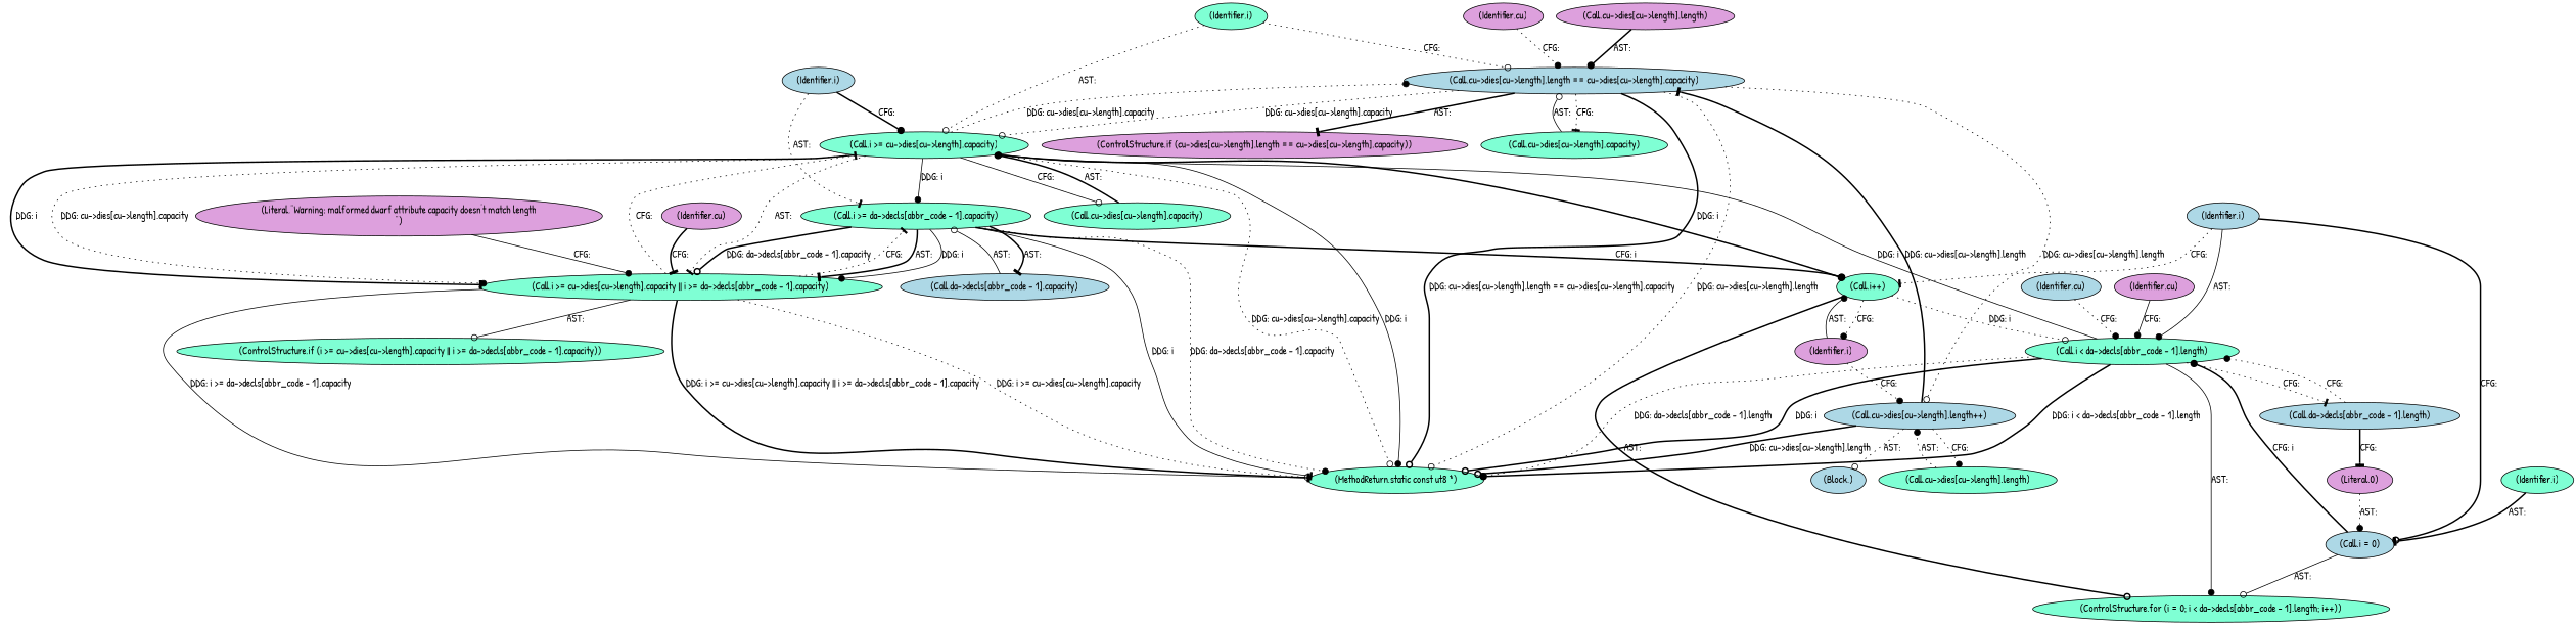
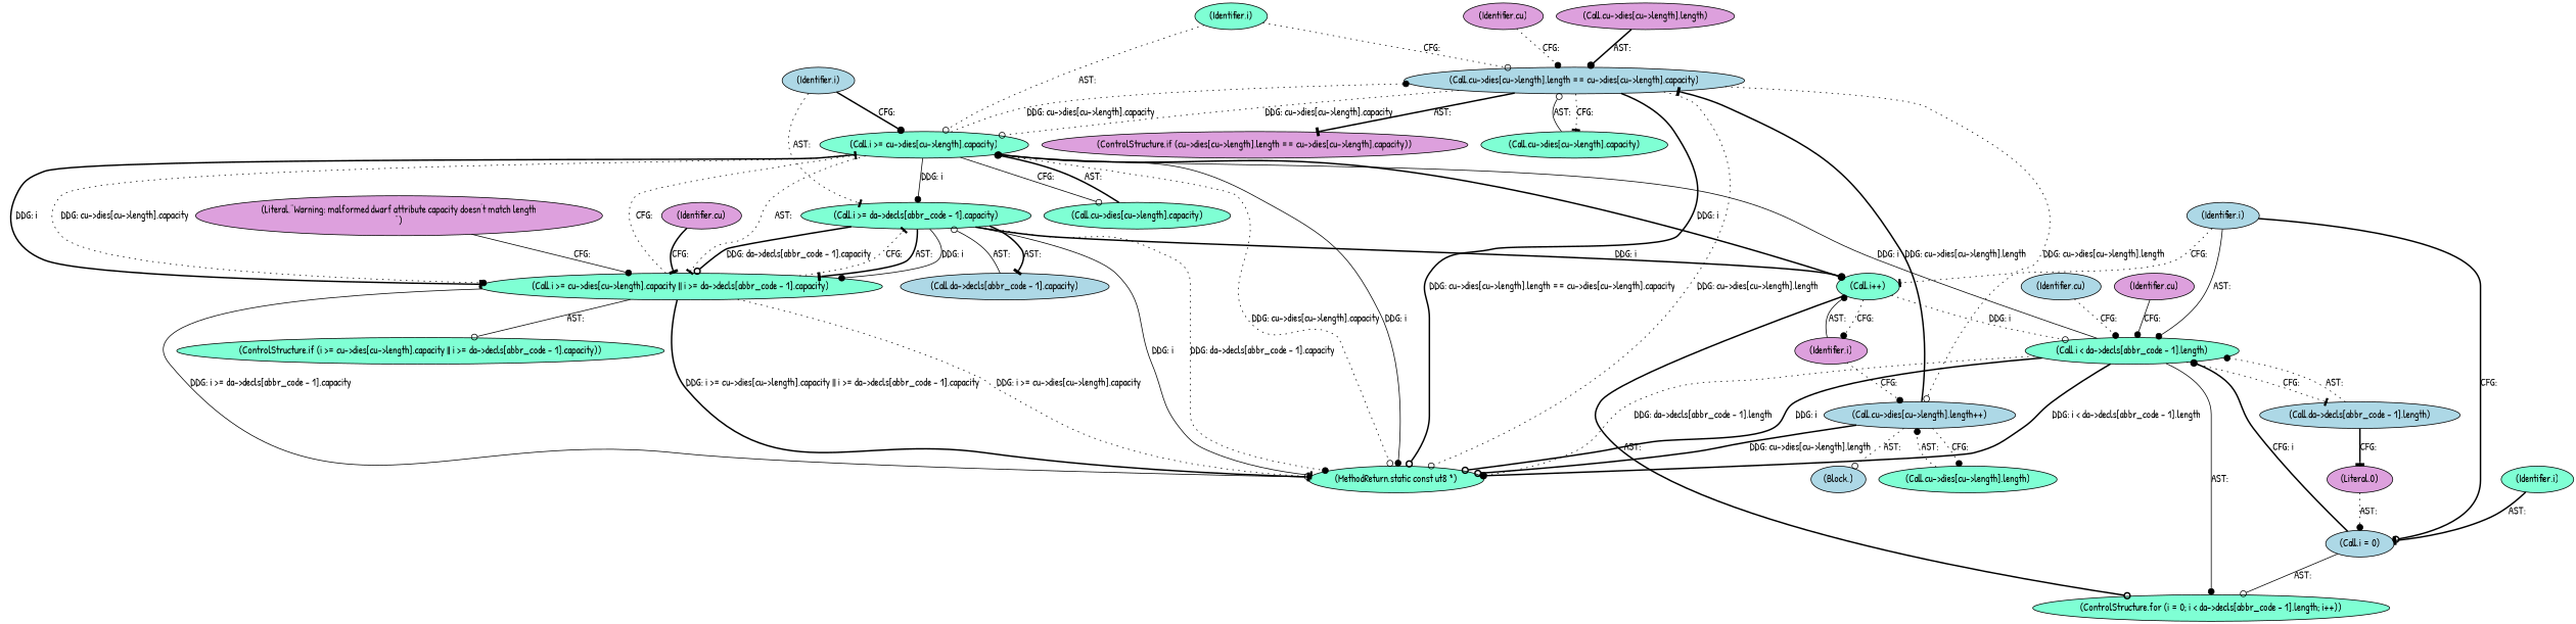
  digraph {
    fontname="Patrick Hand"
    node [fillcolor=aquamarine fontname="Patrick Hand" style=filled]
    edge [arrowhead=dot fontname="Patrick Hand" style=dotted]
    n1 [fillcolor=lightblue label="(Call,cu->dies[cu->length].length == cu->dies[cu->length].capacity)"]
    n2 [fillcolor=lightblue label="(Call,cu->dies[cu->length].length++)"]
    n3 [label="(Call,i >= cu->dies[cu->length].capacity)"]
    n4 [label="(MethodReturn,static const ut8 *)"]
    n5 [label="(Call,cu->dies[cu->length].capacity)"]
    n6 [fillcolor=plum label="(ControlStructure,if (cu->dies[cu->length].length == cu->dies[cu->length].capacity))"]
    n7 [fillcolor=lightblue label="(Block,)"]
    n8 [label="(Call,cu->dies[cu->length].length)"]
    n9 [label="(Call,i++)"]
    n10 [label="(Call,i >= da->decls[abbr_code - 1].capacity)"]
    n11 [label="(Call,i >= cu->dies[cu->length].capacity || i >= da->decls[abbr_code - 1].capacity)"]
    n12 [label="(Call,cu->dies[cu->length].capacity)"]
    n13 [label="(Call,i < da->decls[abbr_code - 1].length)"]
    n14 [label="(ControlStructure,for (i = 0; i < da->decls[abbr_code - 1].length; i++))"]
    n15 [fillcolor=plum label="(Identifier,i)"]
    n16 [fillcolor=lightblue label="(Call,da->decls[abbr_code - 1].capacity)"]
    n17 [label="(ControlStructure,if (i >= cu->dies[cu->length].capacity || i >= da->decls[abbr_code - 1].capacity))"]
    n18 [fillcolor=lightblue label="(Call,da->decls[abbr_code - 1].length)"]
    n19 [fillcolor=plum label="(Literal,0)"]
    n20 [fillcolor=lightblue label="(Call,i = 0)"]
    n21 [label="(Identifier,i)"]
    n22 [fillcolor=plum label="(Literal,\"Warning: malformed dwarf attribute capacity doesn't match length\n\")"]
    n23 [fillcolor=plum label="(Call,cu->dies[cu->length].length)"]
    n24 [fillcolor=plum label="(Identifier,cu)"]
    n25 [fillcolor=lightblue label="(Identifier,i)"]
    n26 [fillcolor=lightblue label="(Identifier,cu)"]
    n27 [fillcolor=plum label="(Identifier,cu)"]
    n28 [fillcolor=lightblue label="(Identifier,i)"]
    n29 [fillcolor=plum label="(Identifier,cu)"]
    n30 [label="(Identifier,i)"]
    n1 -> n2 [arrowhead=odot label="DDG: cu->dies[cu->length].length"]
    n1 -> n3 [arrowhead=odot label="DDG: cu->dies[cu->length].capacity"]
    n1 -> n4 [arrowhead=odot label="DDG: cu->dies[cu->length].length"]
    n1 -> n4 [arrowhead=odot label="DDG: cu->dies[cu->length].length == cu->dies[cu->length].capacity" style=bold]
    n1 -> n5 [arrowhead=tee label="CFG: "]
    n1 -> n6 [arrowhead=tee label="AST: " style=bold]
    n2 -> n1 [arrowhead=tee label="DDG: cu->dies[cu->length].length" style=bold]
    n2 -> n4 [arrowhead=odot label="DDG: cu->dies[cu->length].length" style=bold]
    n2 -> n7 [arrowhead=odot label="AST: "]
    n2 -> n8 [label="CFG: "]
    n3 -> n1 [label="DDG: cu->dies[cu->length].capacity"]
    n3 -> n4 [arrowhead=odot label="DDG: cu->dies[cu->length].capacity"]
    n3 -> n4 [label="DDG: i" style=solid]
    n3 -> n9 [label="DDG: i" style=bold]
    n3 -> n10 [label="DDG: i" style=solid]
    n3 -> n11 [arrowhead=tee label="AST: "]
    n3 -> n11 [arrowhead=tee label="DDG: i" style=bold]
    n3 -> n11 [label="DDG: cu->dies[cu->length].capacity"]
    n3 -> n12 [arrowhead=odot label="CFG: " style=solid]
    n5 -> n1 [arrowhead=odot label="AST: " style=solid]
    n8 -> n2 [label="AST: "]
    n9 -> n13 [arrowhead=odot label="DDG: i"]
    n9 -> n14 [arrowhead=odot label="AST: " style=bold]
    n9 -> n15 [label="CFG: "]
    n10 -> n4 [label="DDG: da->decls[abbr_code - 1].capacity"]
    n10 -> n4 [arrowhead=tee label="DDG: i" style=solid]
-   n10 -> n9 [arrowhead=odot label="CFG: i" style=bold]
+   n10 -> n9 [arrowhead=odot label="DDG: i" style=bold]
    n10 -> n11 [arrowhead=tee label="AST: " style=bold]
    n10 -> n11 [label="DDG: i" style=solid]
    n10 -> n11 [arrowhead=odot label="DDG: da->decls[abbr_code - 1].capacity" style=bold]
    n10 -> n16 [arrowhead=tee label="AST: " style=bold]
    n11 -> n3 [arrowhead=tee label="CFG: "]
    n11 -> n4 [arrowhead=tee label="DDG: i >= da->decls[abbr_code - 1].capacity" style=solid]
    n11 -> n4 [arrowhead=tee label="DDG: i >= cu->dies[cu->length].capacity || i >= da->decls[abbr_code - 1].capacity" style=bold]
    n11 -> n4 [arrowhead=odot label="DDG: i >= cu->dies[cu->length].capacity"]
    n11 -> n10 [arrowhead=tee label="CFG: "]
    n11 -> n17 [arrowhead=odot label="AST: " style=solid]
    n12 -> n3 [label="AST: " style=bold]
    n13 -> n3 [label="DDG: i" style=solid]
    n13 -> n4 [arrowhead=odot label="DDG: da->decls[abbr_code - 1].length"]
    n13 -> n4 [arrowhead=odot label="DDG: i" style=bold]
    n13 -> n4 [label="DDG: i < da->decls[abbr_code - 1].length" style=bold]
    n13 -> n14 [label="AST: " style=solid]
    n13 -> n18 [arrowhead=tee label="CFG: "]
    n15 -> n2 [label="CFG: "]
    n15 -> n9 [label="AST: " style=solid]
    n16 -> n10 [arrowhead=odot label="AST: " style=solid]
-   n18 -> n13 [label="CFG: "]
+   n18 -> n13 [label="AST: "]
    n18 -> n19 [arrowhead=tee label="CFG: " style=bold]
    n19 -> n20 [label="AST: "]
    n20 -> n13 [label="CFG: i" style=bold]
    n20 -> n14 [arrowhead=odot label="AST: " style=solid]
    n21 -> n1 [arrowhead=odot label="CFG: "]
    n21 -> n3 [arrowhead=odot label="AST: "]
    n22 -> n11 [label="CFG: " style=solid]
    n23 -> n1 [label="AST: " style=bold]
    n24 -> n11 [arrowhead=tee label="CFG: " style=bold]
    n25 -> n3 [label="CFG: " style=bold]
    n25 -> n10 [arrowhead=tee label="AST: "]
    n26 -> n13 [label="CFG: "]
    n27 -> n13 [label="CFG: " style=solid]
    n28 -> n9 [arrowhead=tee label="CFG: "]
    n28 -> n13 [label="AST: " style=solid]
    n28 -> n20 [arrowhead=odot label="CFG: " style=bold]
    n29 -> n1 [label="CFG: "]
    n30 -> n20 [arrowhead=tee label="AST: " style=bold]
  }
